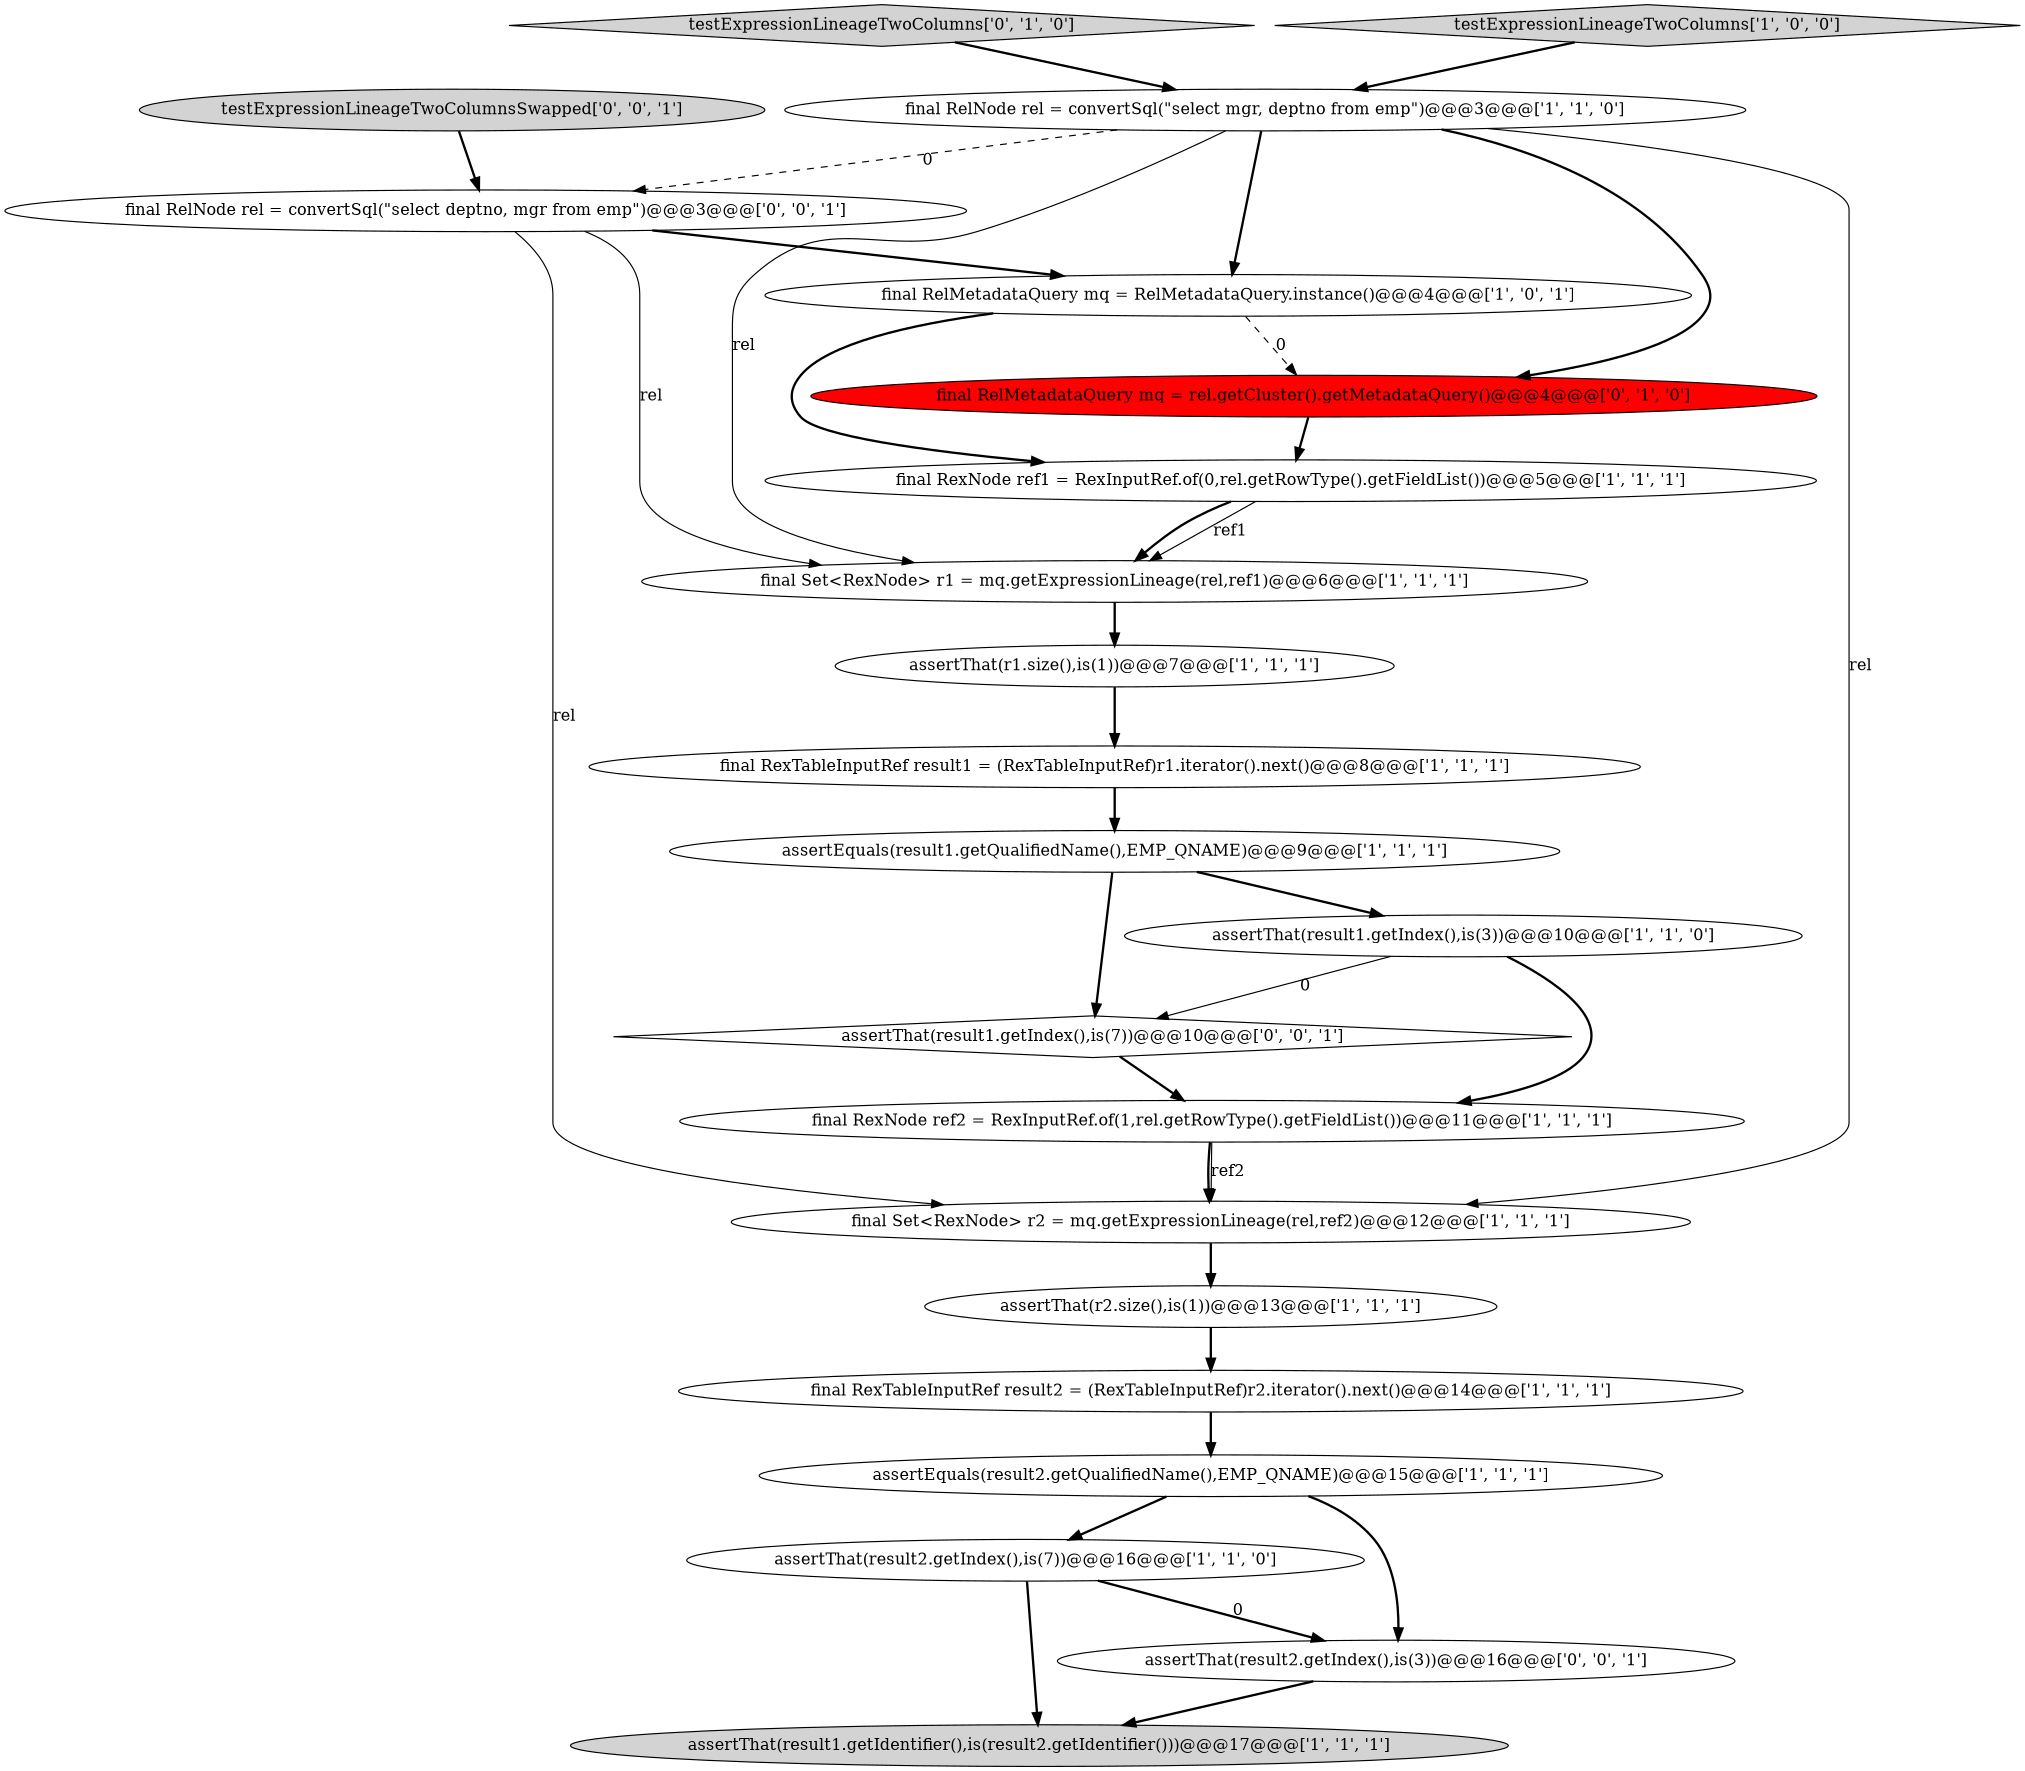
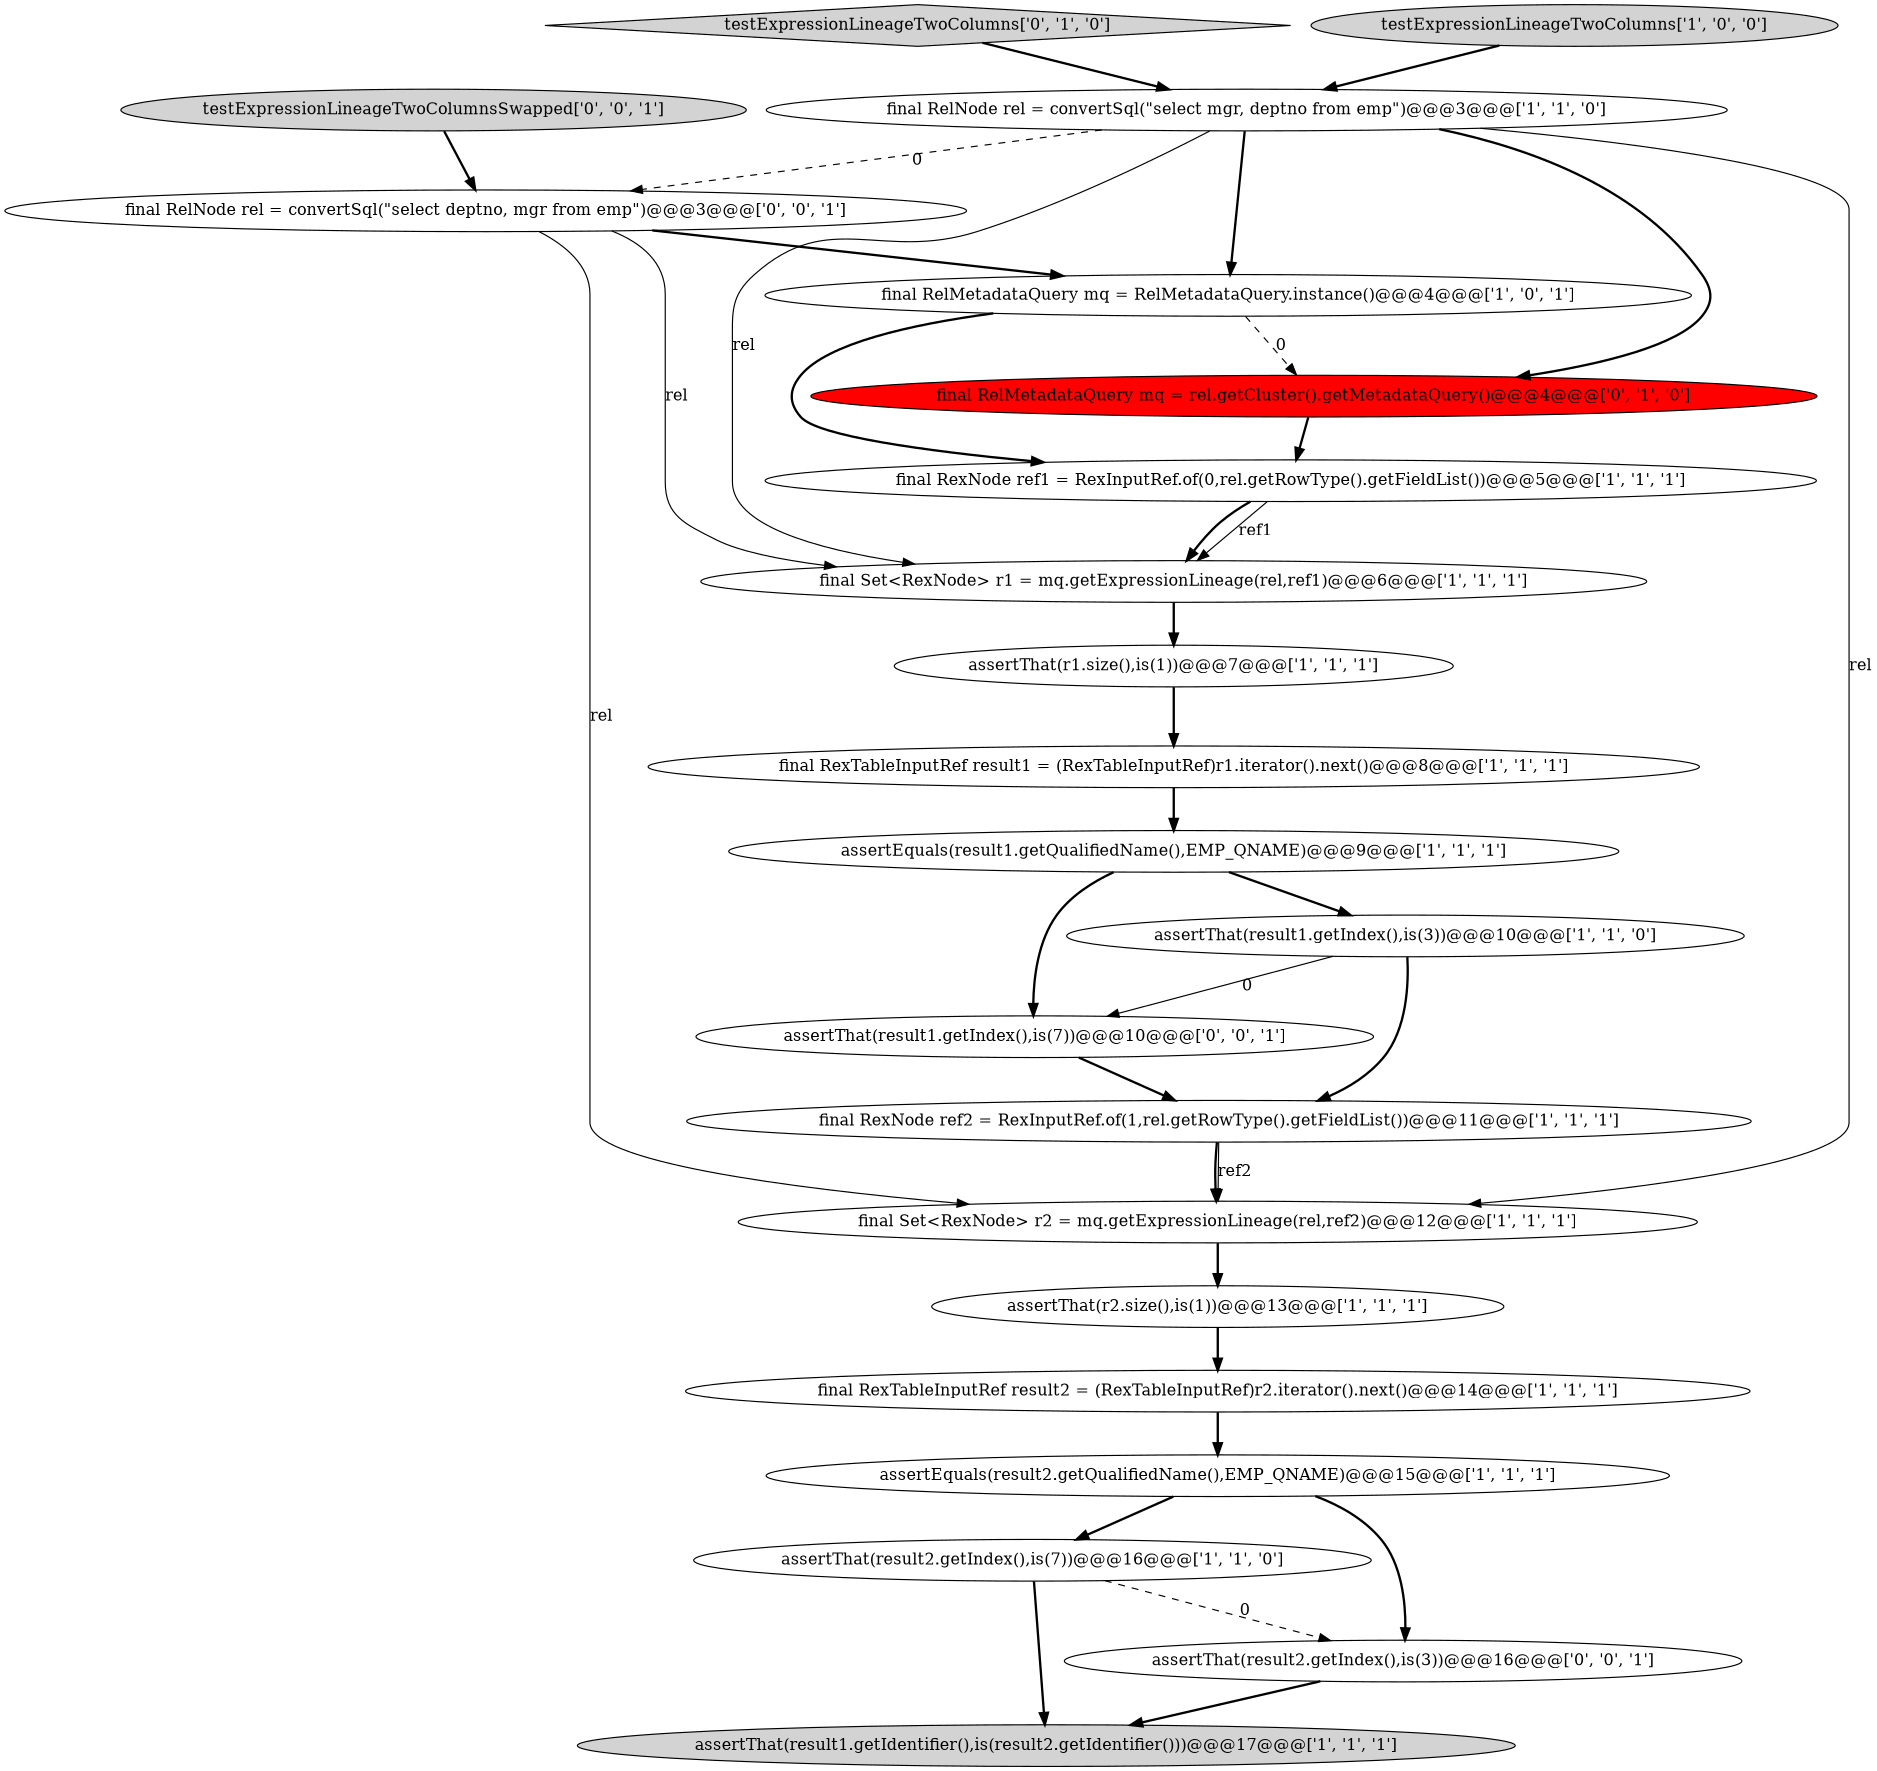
  digraph {
    node [fillcolor=white shape=ellipse style=filled]
    edge [style=bold]
    n1 [label="final RexNode ref1 = RexInputRef.of(0,rel.getRowType().getFieldList())@@@5@@@['1', '1', '1']"]
    n2 [label="final Set<RexNode> r1 = mq.getExpressionLineage(rel,ref1)@@@6@@@['1', '1', '1']"]
    n3 [label="assertThat(r1.size(),is(1))@@@7@@@['1', '1', '1']"]
    n4 [label="assertThat(r2.size(),is(1))@@@13@@@['1', '1', '1']"]
    n5 [label="final RexTableInputRef result2 = (RexTableInputRef)r2.iterator().next()@@@14@@@['1', '1', '1']"]
    n6 [label="assertEquals(result2.getQualifiedName(),EMP_QNAME)@@@15@@@['1', '1', '1']"]
    n7 [label="assertThat(result2.getIndex(),is(7))@@@16@@@['1', '1', '0']"]
    n8 [label="assertThat(result2.getIndex(),is(3))@@@16@@@['0', '0', '1']"]
    n9 [label="final RexTableInputRef result1 = (RexTableInputRef)r1.iterator().next()@@@8@@@['1', '1', '1']"]
    n10 [label="assertEquals(result1.getQualifiedName(),EMP_QNAME)@@@9@@@['1', '1', '1']"]
    n11 [label="final RelMetadataQuery mq = RelMetadataQuery.instance()@@@4@@@['1', '0', '1']"]
    n12 [fillcolor=red label="final RelMetadataQuery mq = rel.getCluster().getMetadataQuery()@@@4@@@['0', '1', '0']"]
    n13 [fillcolor=lightgray label="testExpressionLineageTwoColumns['0', '1', '0']" shape=diamond]
    n14 [label="final RelNode rel = convertSql(\"select mgr, deptno from emp\")@@@3@@@['1', '1', '0']"]
    n15 [label="final Set<RexNode> r2 = mq.getExpressionLineage(rel,ref2)@@@12@@@['1', '1', '1']"]
    n16 [label="final RelNode rel = convertSql(\"select deptno, mgr from emp\")@@@3@@@['0', '0', '1']"]
    n17 [fillcolor=lightgray label="assertThat(result1.getIdentifier(),is(result2.getIdentifier()))@@@17@@@['1', '1', '1']"]
    n18 [label="assertThat(result1.getIndex(),is(3))@@@10@@@['1', '1', '0']"]
-   n19 [label="assertThat(result1.getIndex(),is(7))@@@10@@@['0', '0', '1']" shape=diamond]
+   n19 [label="assertThat(result1.getIndex(),is(7))@@@10@@@['0', '0', '1']"]
    n20 [label="final RexNode ref2 = RexInputRef.of(1,rel.getRowType().getFieldList())@@@11@@@['1', '1', '1']"]
-   n21 [fillcolor=lightgray label="testExpressionLineageTwoColumns['1', '0', '0']" shape=diamond]
+   n21 [fillcolor=lightgray label="testExpressionLineageTwoColumns['1', '0', '0']"]
    n22 [fillcolor=lightgray label="testExpressionLineageTwoColumnsSwapped['0', '0', '1']"]
    n1 -> n2 [label=ref1 style=solid]
    n1 -> n2
    n2 -> n3
    n3 -> n9
    n4 -> n5
    n5 -> n6
    n6 -> n7
    n6 -> n8
-   n7 -> n8 [label=0]
+   n7 -> n8 [label=0 style=dashed]
    n7 -> n17
    n8 -> n17
    n9 -> n10
    n10 -> n18
    n10 -> n19
    n11 -> n1
    n11 -> n12 [label=0 style=dashed]
    n12 -> n1
    n13 -> n14
    n14 -> n2 [label=rel style=solid]
    n14 -> n11
    n14 -> n12
    n14 -> n15 [label=rel style=solid]
    n14 -> n16 [label=0 style=dashed]
    n15 -> n4
    n16 -> n2 [label=rel style=solid]
    n16 -> n11
    n16 -> n15 [label=rel style=solid]
    n18 -> n19 [label=0 style=solid]
    n18 -> n20
    n19 -> n20
    n20 -> n15 [label=ref2 style=solid]
    n20 -> n15
    n21 -> n14
    n22 -> n16
  }
